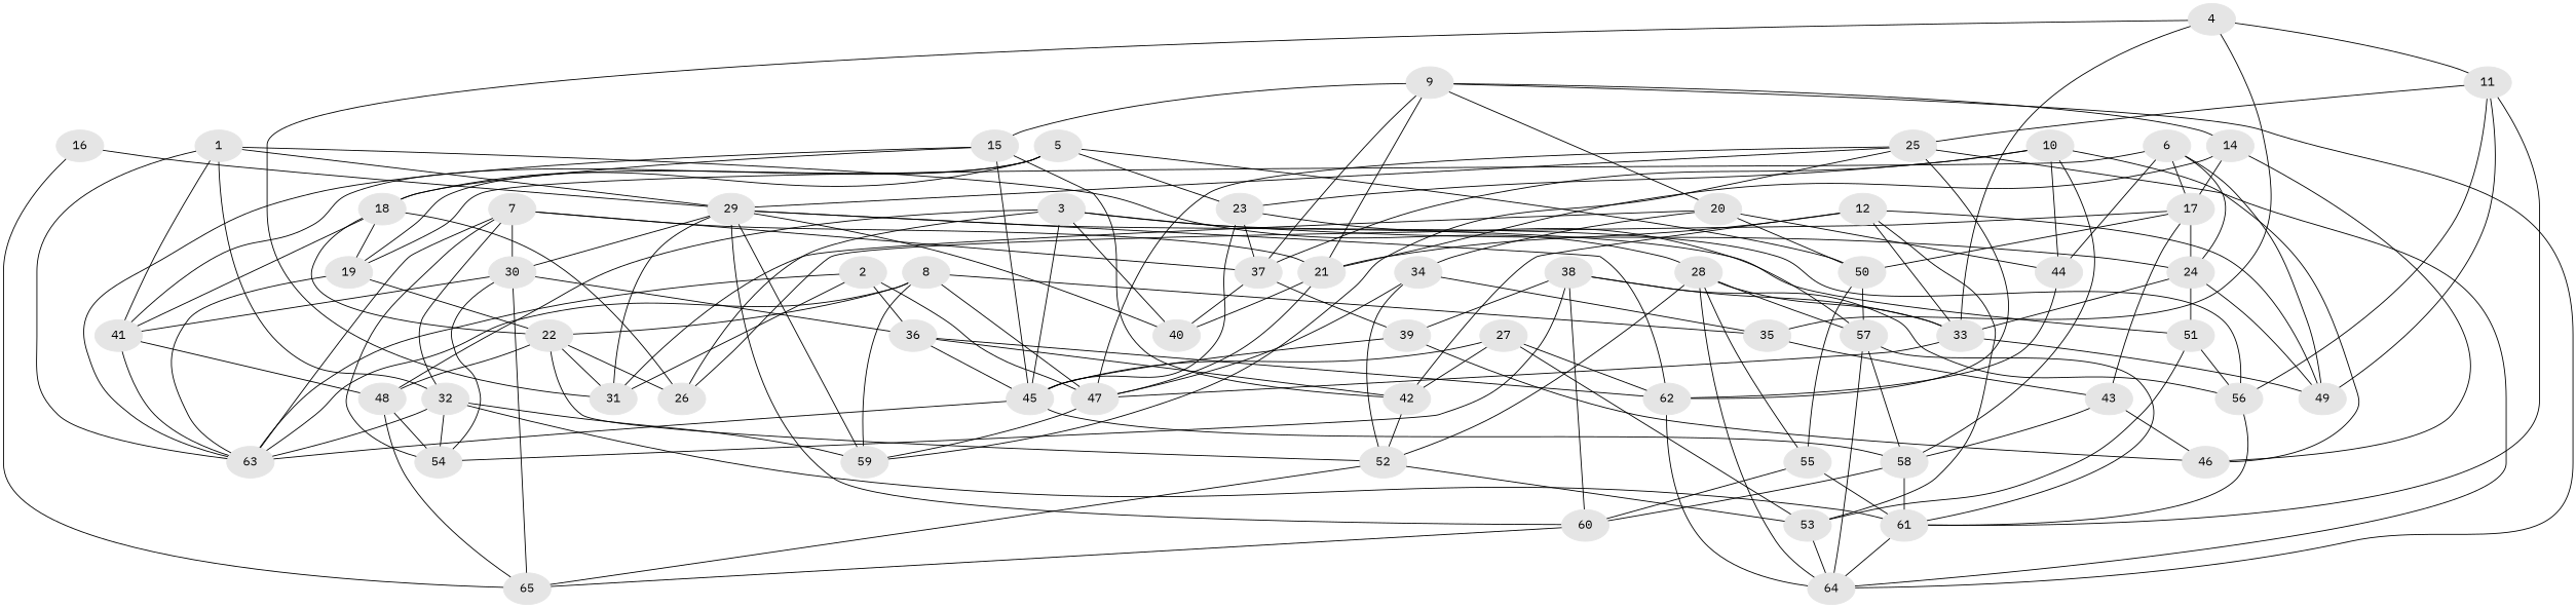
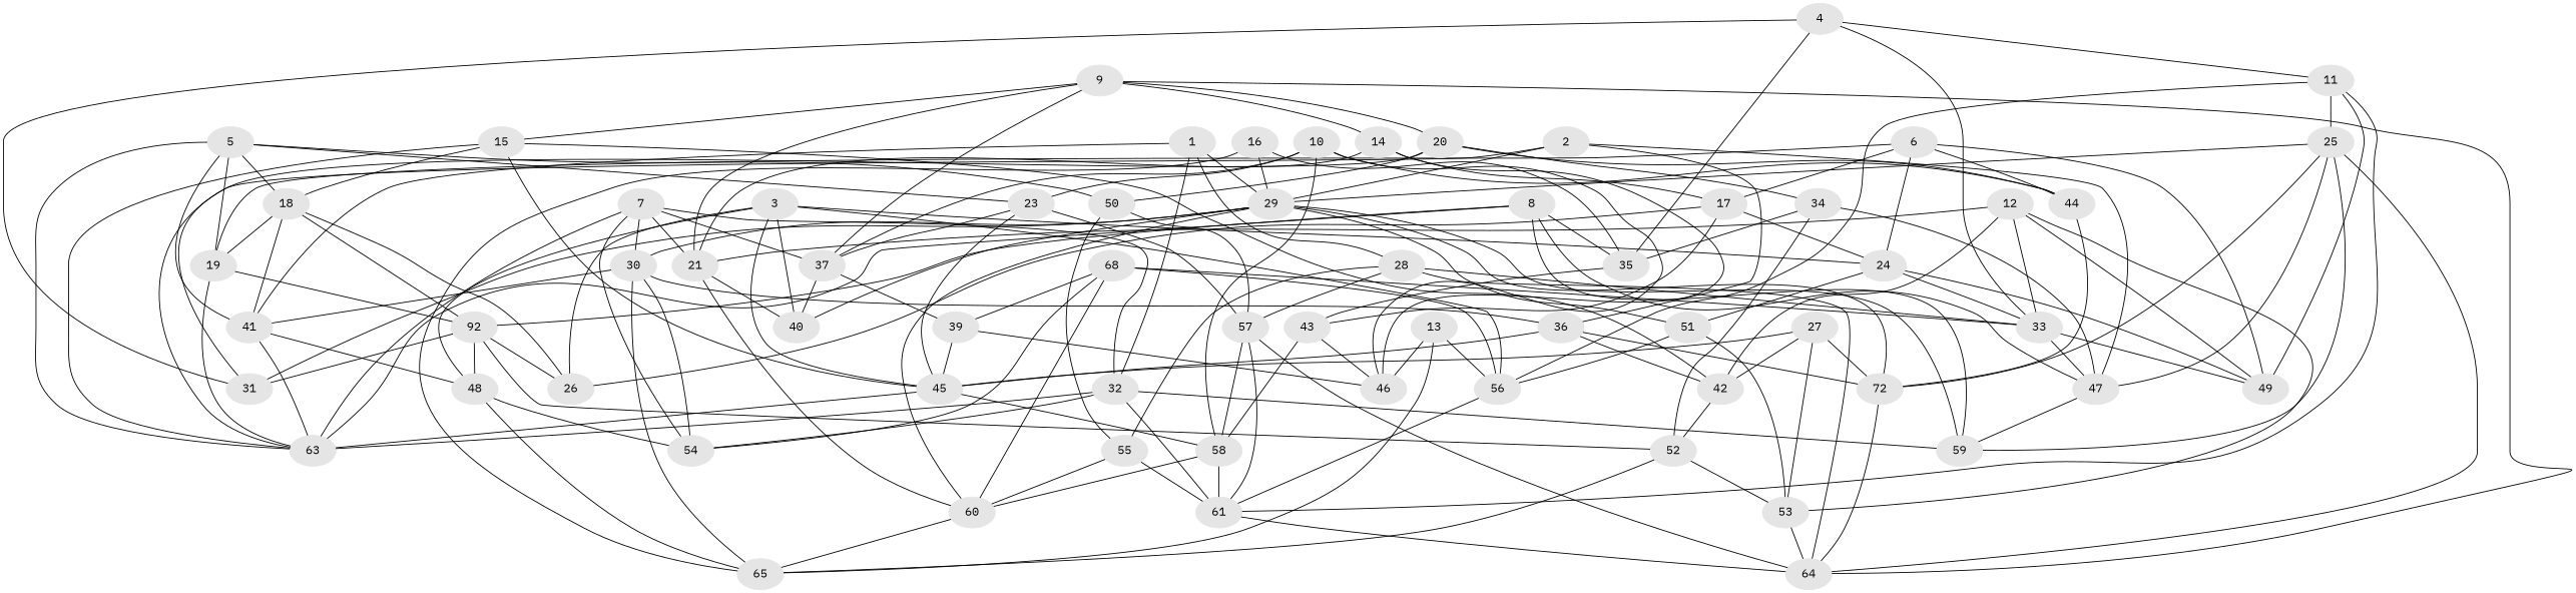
  graph {
    fontname="IBM Plex Mono"
    node [color=gray90 fontname="IBM Plex Mono" style=filled]
    edge [fontname="IBM Plex Mono" weight=1.0]
    1
    28
    29
    32
    41
    33
    64
    55
    52
    57
    31
    40
    30
    59
    60
    51
-   62
+   62 [label=72]
    63
    54
    61
    48
    2
    36
    47
    45
    42
    3
    24
    26
    56
    49
    58
    65
    4
    11
    35
    25
    43
    5
    18
    23
    50
    19
-   22
+   22 [label=92]
    37
    39
    46
    6
    17
    44
    7
    21
    8
    9
    14
    15
    20
    34
    10
    12
    53
+   13
    16
    27
-   38
+   38 [label=68]
    1 -- 28
    1 -- 29
    1 -- 32
    1 -- 41
    28 -- 33
    28 -- 64
    28 -- 55
-   28 -- 52
    28 -- 57
    29 -- 31
    29 -- 40
    29 -- 30
    29 -- 59
    29 -- 60
    29 -- 51
    29 -- 62
    32 -- 59
    32 -- 63 [weight=2.0]
    32 -- 54
    32 -- 61 [weight=2.0]
    41 -- 63
    41 -- 48
    33 -- 47
    33 -- 49
    55 -- 60
    55 -- 61 [weight=2.0]
    52 -- 65
    52 -- 53
    57 -- 64
    57 -- 61
    57 -- 58
    30 -- 41
    30 -- 54
    30 -- 36
    30 -- 65
    60 -- 65
    51 -- 56
    51 -- 53
    62 -- 64
    61 -- 64
    48 -- 54 [weight=2.0]
    48 -- 65
-   2 -- 31
+   2 -- 29
    2 -- 63
    2 -- 36
    2 -- 47
    36 -- 62
    36 -- 45
    36 -- 42 [weight=2.0]
    47 -- 59
    45 -- 63
    45 -- 58
    42 -- 52
    3 -- 40
    3 -- 48
    3 -- 45
    3 -- 24
    3 -- 26
    3 -- 56
    24 -- 33
    24 -- 51
    24 -- 49
    56 -- 61
    58 -- 60
    58 -- 61
    4 -- 33
    4 -- 31
    4 -- 11
    4 -- 35
    11 -- 61
    11 -- 56
    11 -- 49
    11 -- 25
    35 -- 43
    25 -- 29
    25 -- 64
    25 -- 59
    25 -- 62
    25 -- 47
    43 -- 58
    43 -- 46
    5 -- 41
-   1 -- 63
+   5 -- 63
    5 -- 18
    5 -- 23
    5 -- 50
    5 -- 19
    18 -- 41
    18 -- 26
    18 -- 19
    18 -- 22
    23 -- 57
    23 -- 45
    23 -- 37
    50 -- 55
    50 -- 57
    19 -- 63
    19 -- 22
    22 -- 52
    22 -- 31 [weight=2.0]
    22 -- 48
    22 -- 26
    37 -- 40
    37 -- 39
    39 -- 45
    39 -- 46
    6 -- 24
    6 -- 49 [weight=2.0]
    6 -- 19
    6 -- 17
    6 -- 44
    17 -- 24
    17 -- 26
    17 -- 43
-   17 -- 50
    44 -- 62
    7 -- 32
    7 -- 30
    7 -- 63
    7 -- 54
    7 -- 37
    7 -- 21
    21 -- 40
-   21 -- 47
+   21 -- 60
    8 -- 59 [weight=2.0]
    8 -- 63
    8 -- 47
    8 -- 35
    8 -- 22
    9 -- 64
    9 -- 37
    9 -- 21
    9 -- 14
    9 -- 15
    9 -- 20
    14 -- 46
    14 -- 17
    14 -- 21
    15 -- 63
    15 -- 45
    15 -- 42 [weight=2.0]
    15 -- 18
    20 -- 31
    20 -- 50 [weight=2.0]
    20 -- 44
    20 -- 34
    34 -- 52
    34 -- 47
    34 -- 35
    10 -- 58
    10 -- 23 [weight=2.0]
    10 -- 37
    10 -- 46
    10 -- 44
    12 -- 33
    12 -- 42 [weight=2.0]
    12 -- 49
    12 -- 21
    12 -- 53
    53 -- 64 [weight=2.0]
+   13 -- 56
+   13 -- 65
+   13 -- 46 [weight=2.0]
    16 -- 29
    16 -- 65
+   16 -- 35 [weight=2.0]
    27 -- 62
    27 -- 45
    27 -- 42
    27 -- 53
    38 -- 33
    38 -- 60
    38 -- 54
    38 -- 56
    38 -- 39 [weight=2.0]
  }
